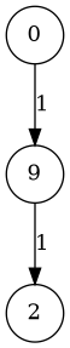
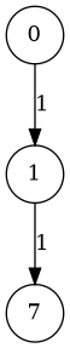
  digraph {
    fontname="DejaVu Serif"
    node [fontname="DejaVu Serif" shape=circle]
    edge [fontname="DejaVu Serif"]
    0
-   1 [label=9]
-   2
+   1
+   2 [label=7]
    0 -> 1 [label=1]
    1 -> 2 [label=1]
  }
